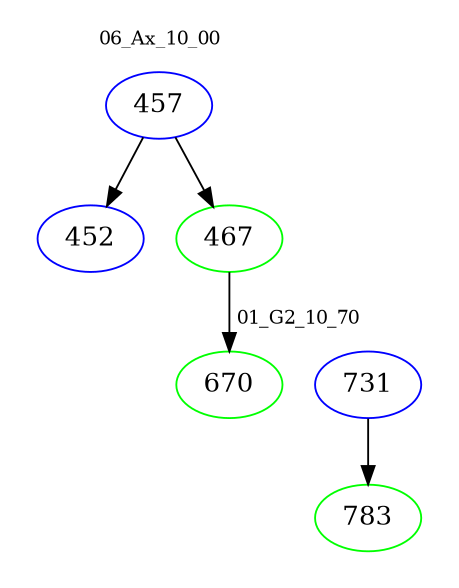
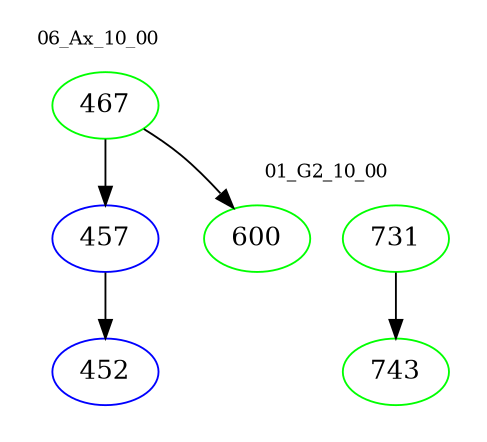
  digraph {
    node [color=blue]
    edge [color=black]
    n1 [label=457]
    n2 [label=452]
    n3 [color=green label=467]
-   n4 [label=731]
-   n5 [color=green label=670]
-   n6 [color=green label=783]
+   n4 [color=green label=731]
+   n5 [color=green label=600]
+   n6 [color=green label=743]
    subgraph cluster_1 {
      color=white
      fontsize=10
      label="06_Ax_10_00"
      n1
      n2
      n3
    }
    subgraph cluster_2 {
      color=white
      fontsize=10
-     label="01_G2_10_70"
+     label="01_G2_10_00"
      n4
      n5
      n6
    }
    n1 -> n2
-   n1 -> n3
+   n3 -> n1
    n3 -> n5
    n4 -> n6
  }
